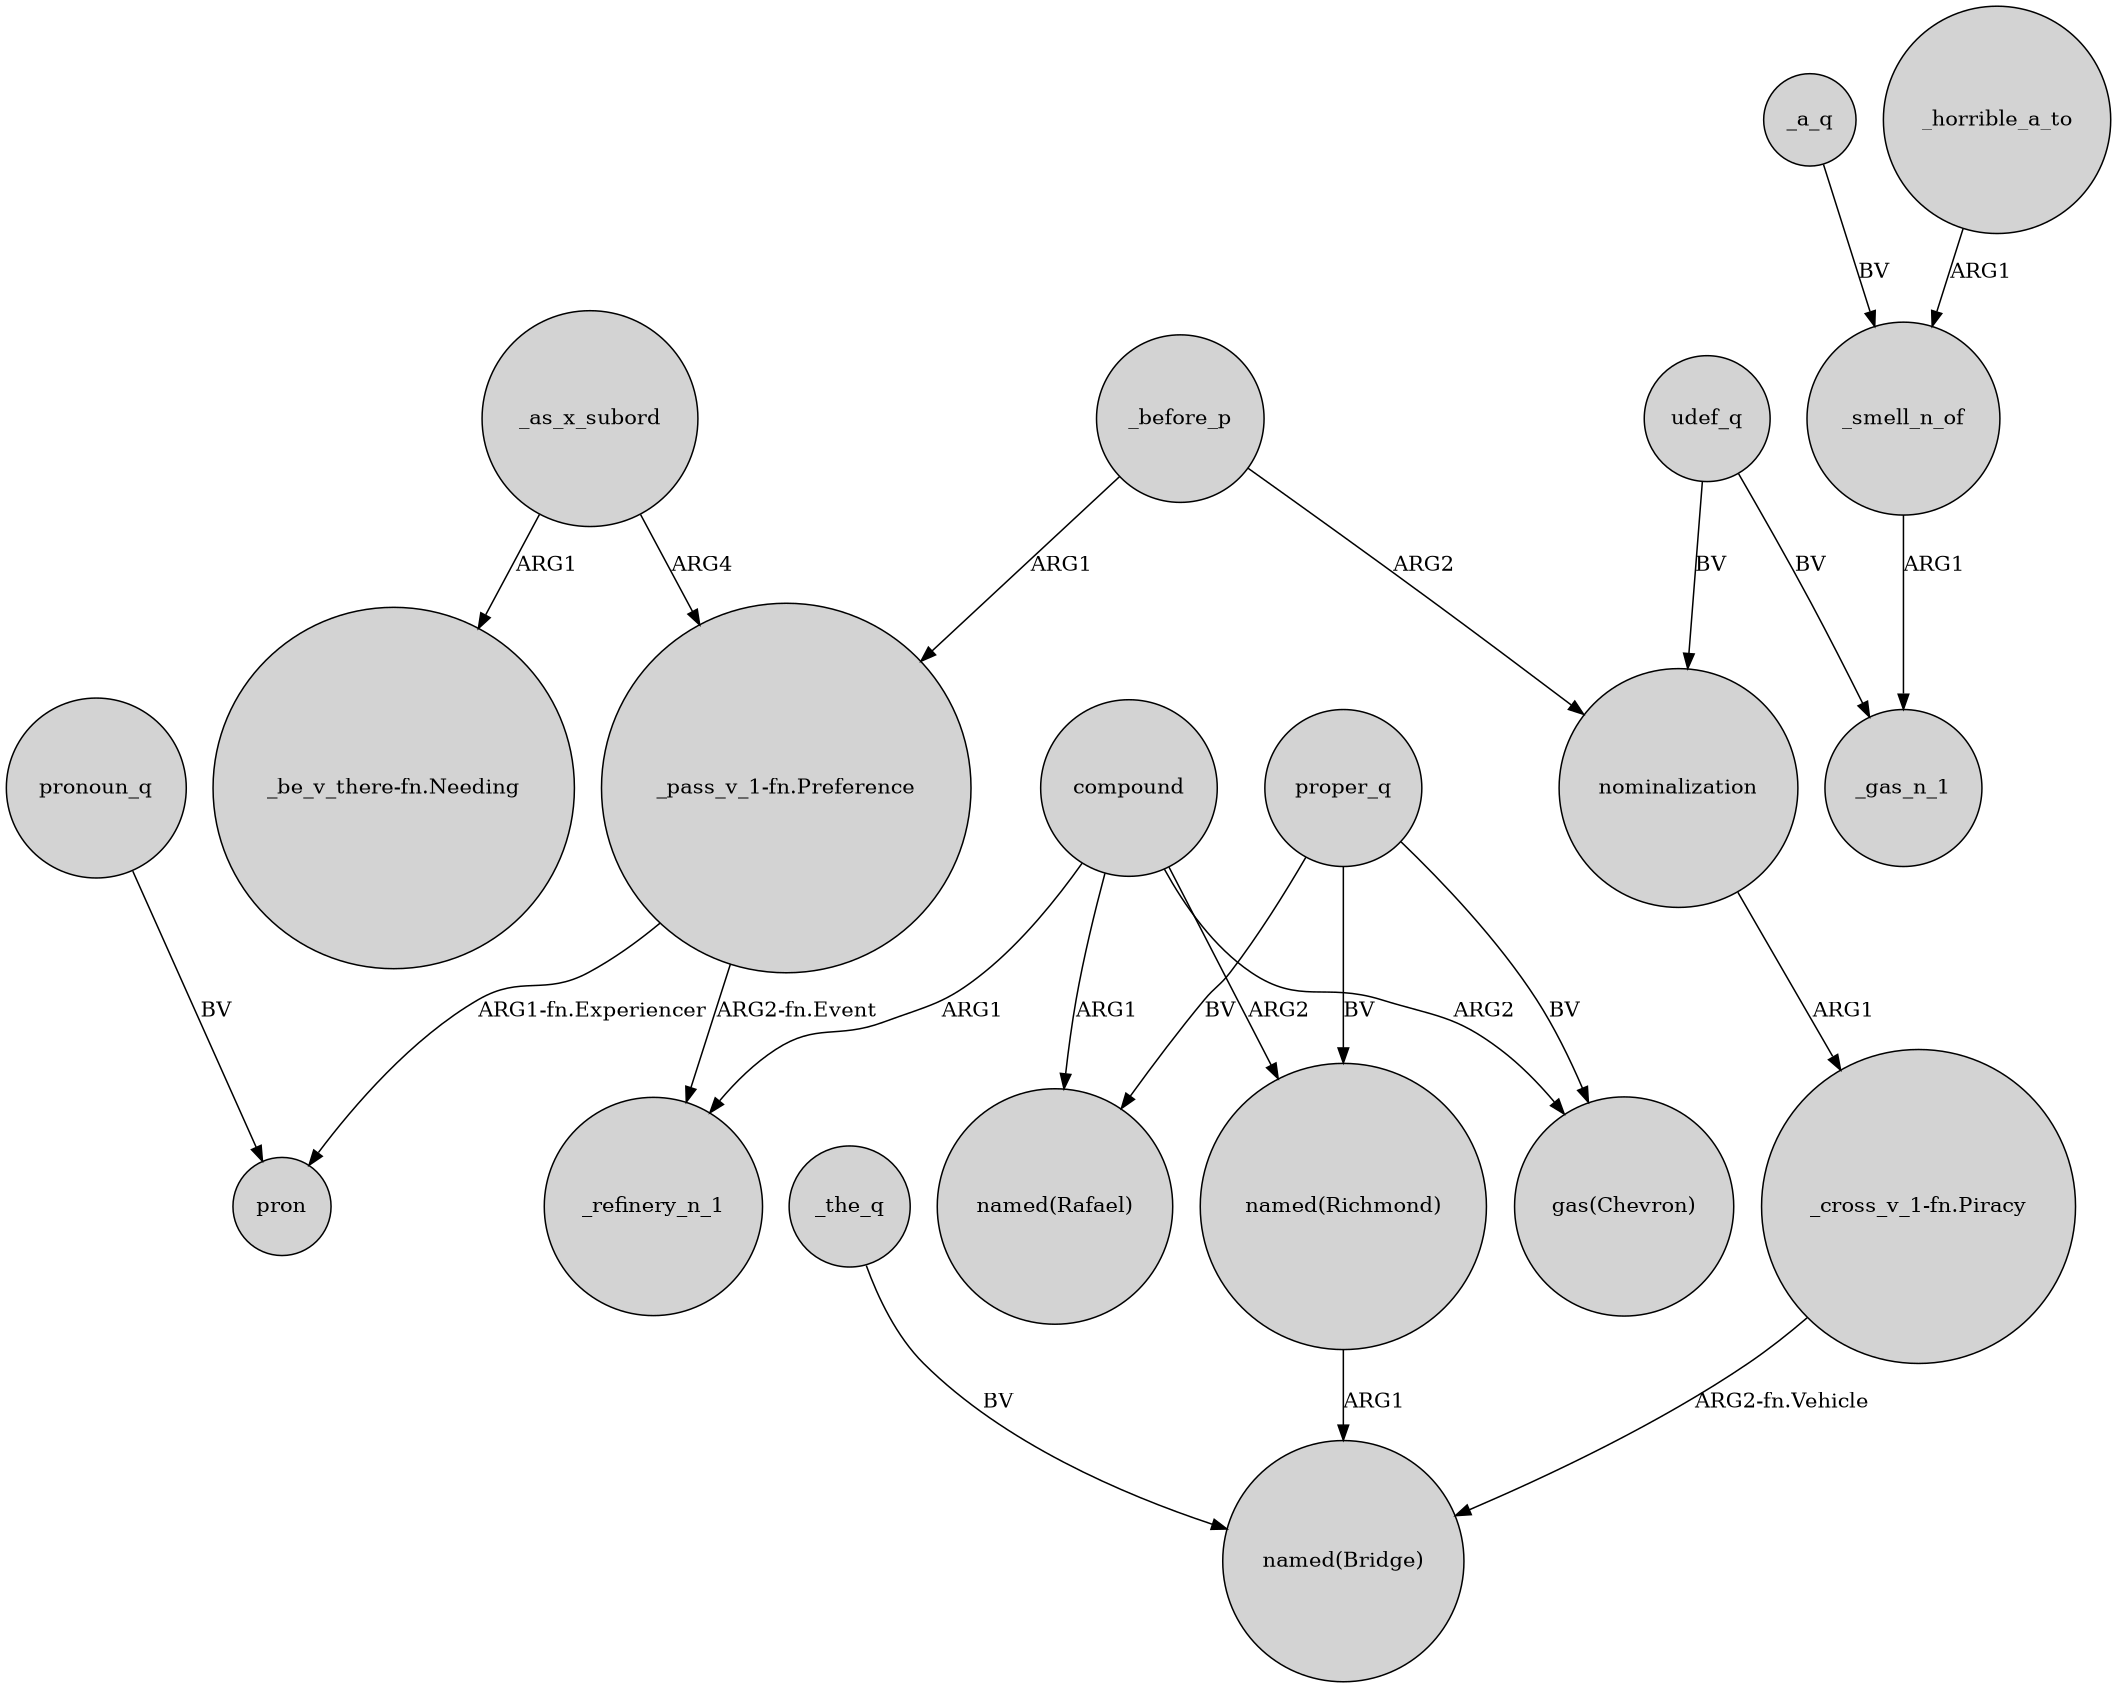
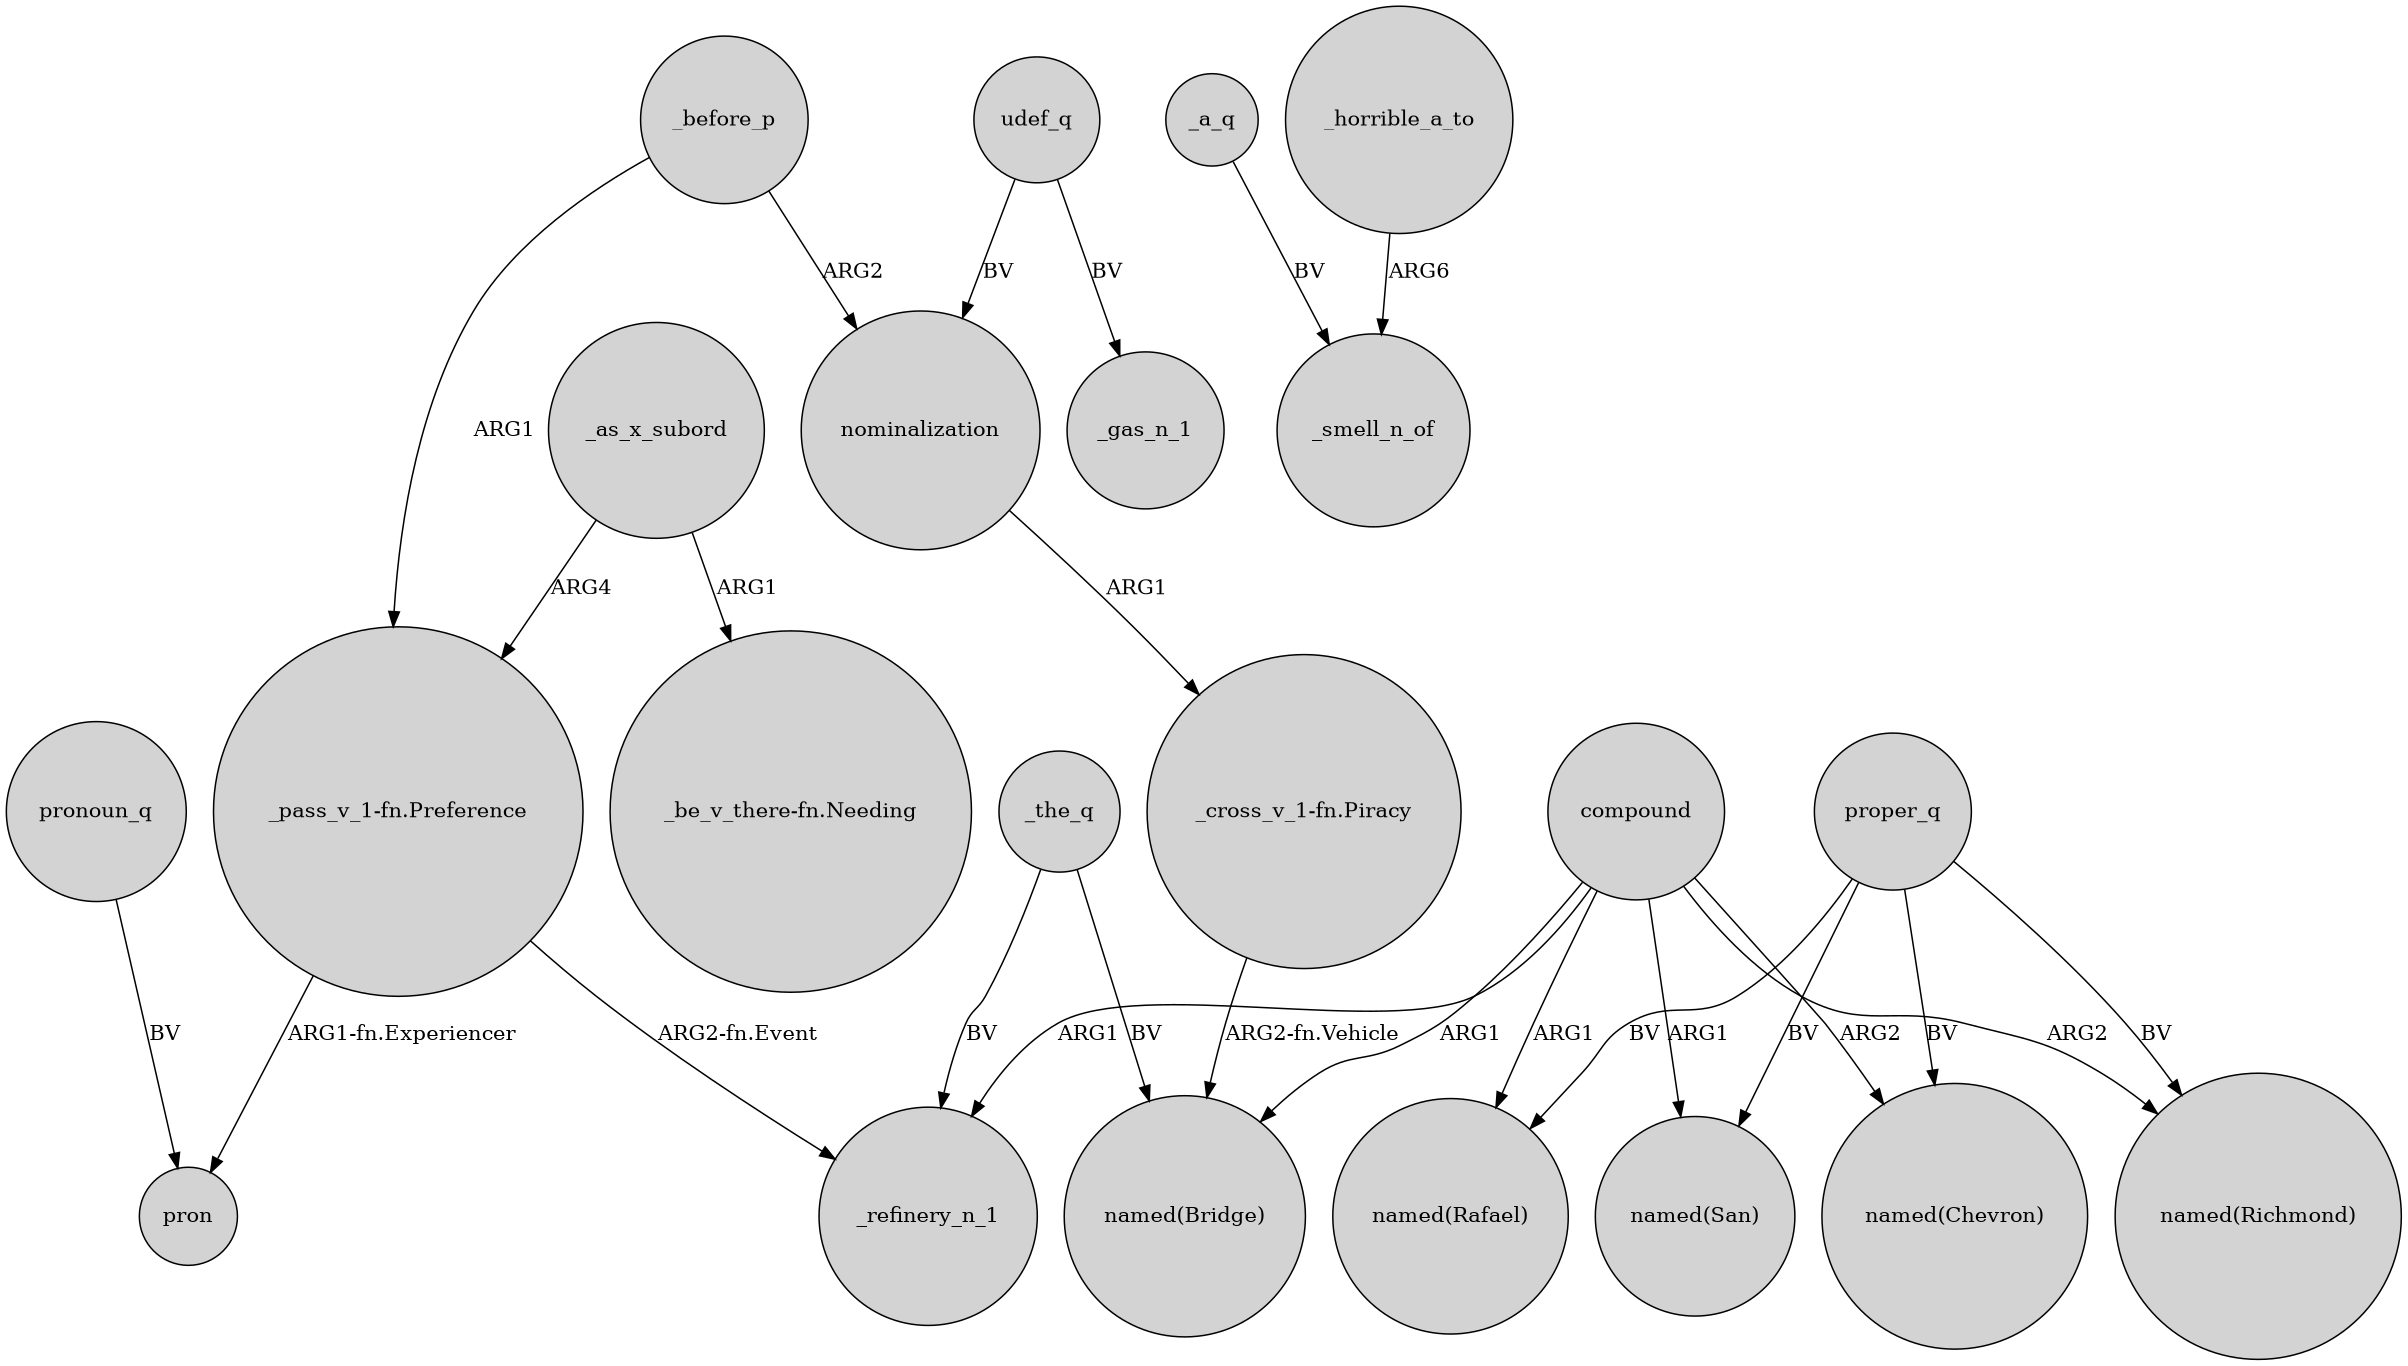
  digraph {
    node [shape=circle style=filled]
    _as_x_subord
    "_be_v_there-fn.Needing"
    "_pass_v_1-fn.Preference"
    _refinery_n_1
    pron
    _smell_n_of
    _gas_n_1
    _the_q
    "named(Bridge)"
    _before_p
    nominalization
    "_cross_v_1-fn.Piracy"
    compound
    "named(Rafael)"
    "named(Richmond)"
-   "named(Chevron)" [label="gas(Chevron)"]
+   "named(Chevron)"
+   "named(San)"
    proper_q
    udef_q
    pronoun_q
    _a_q
    _horrible_a_to
    _as_x_subord -> "_be_v_there-fn.Needing" [label=ARG1]
    _as_x_subord -> "_pass_v_1-fn.Preference" [label=ARG4]
    "_pass_v_1-fn.Preference" -> _refinery_n_1 [label="ARG2-fn.Event"]
    "_pass_v_1-fn.Preference" -> pron [label="ARG1-fn.Experiencer"]
-   _smell_n_of -> _gas_n_1 [label=ARG1]
+   _the_q -> _refinery_n_1 [label=BV]
    _the_q -> "named(Bridge)" [label=BV]
    _before_p -> "_pass_v_1-fn.Preference" [label=ARG1]
    _before_p -> nominalization [label=ARG2]
    nominalization -> "_cross_v_1-fn.Piracy" [label=ARG1]
    "_cross_v_1-fn.Piracy" -> "named(Bridge)" [label="ARG2-fn.Vehicle"]
    compound -> _refinery_n_1 [label=ARG1]
-   "named(Richmond)" -> "named(Bridge)" [label=ARG1]
+   compound -> "named(Bridge)" [label=ARG1]
    compound -> "named(Rafael)" [label=ARG1]
    compound -> "named(Richmond)" [label=ARG2]
    compound -> "named(Chevron)" [label=ARG2]
+   compound -> "named(San)" [label=ARG1]
    proper_q -> "named(Rafael)" [label=BV]
    proper_q -> "named(Richmond)" [label=BV]
    proper_q -> "named(Chevron)" [label=BV]
+   proper_q -> "named(San)" [label=BV]
    udef_q -> _gas_n_1 [label=BV]
    udef_q -> nominalization [label=BV]
    pronoun_q -> pron [label=BV]
    _a_q -> _smell_n_of [label=BV]
-   _horrible_a_to -> _smell_n_of [label=ARG1]
+   _horrible_a_to -> _smell_n_of [label=ARG6]
  }
